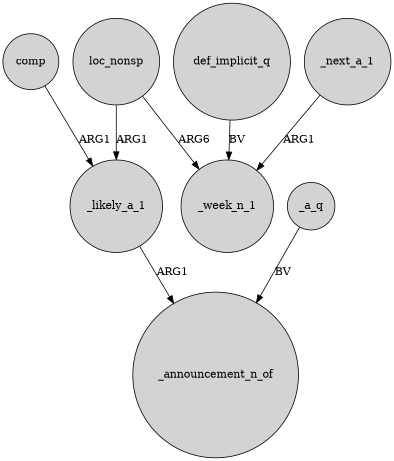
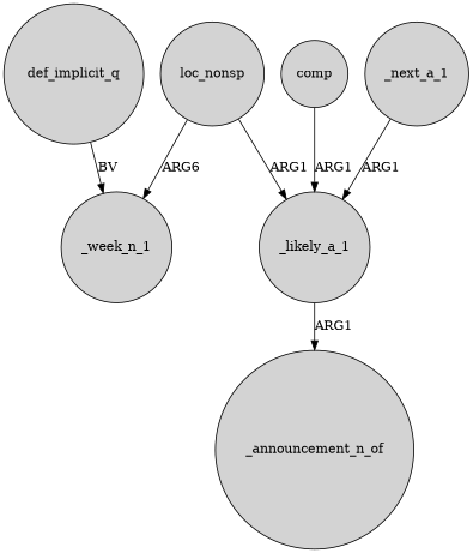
  digraph {
    node [shape=circle style=filled]
    loc_nonsp
    _week_n_1
    _likely_a_1
    _announcement_n_of
    _next_a_1
-   _a_q
    def_implicit_q
    comp
    loc_nonsp -> _week_n_1 [label=ARG6]
    loc_nonsp -> _likely_a_1 [label=ARG1]
    _likely_a_1 -> _announcement_n_of [label=ARG1]
-   _next_a_1 -> _week_n_1 [label=ARG1]
-   _a_q -> _announcement_n_of [label=BV]
+   _next_a_1 -> _likely_a_1 [label=ARG1]
    def_implicit_q -> _week_n_1 [label=BV]
    comp -> _likely_a_1 [label=ARG1]
  }
